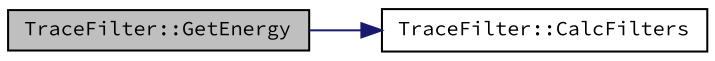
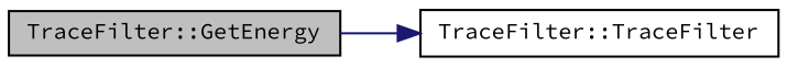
  digraph {
    rankdir=LR
    fontname="Source Code Pro"
    node [color=black fontname="Source Code Pro" fontsize=10 shape=record style=filled]
    n1 [fillcolor=grey75 fontcolor=black height=0.2 label="TraceFilter::GetEnergy" width=0.4]
-   n2 [fillcolor=white height=0.2 label="TraceFilter::CalcFilters" width=0.4]
+   n2 [fillcolor=white height=0.2 label="TraceFilter::TraceFilter" width=0.4]
    n1 -> n2 [color=midnightblue fontname="Source Code Pro" fontsize=10 labelfontname=Helvetica labelfontsize=10 style=solid]
  }
